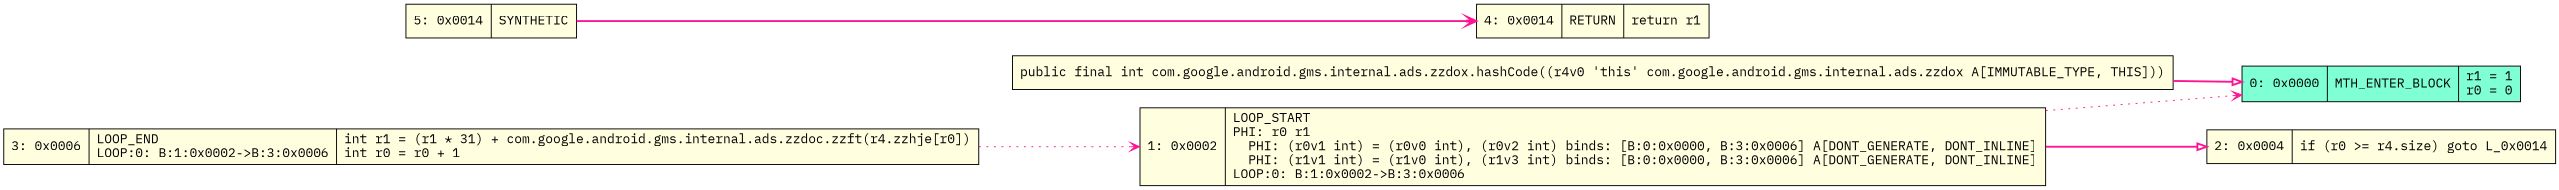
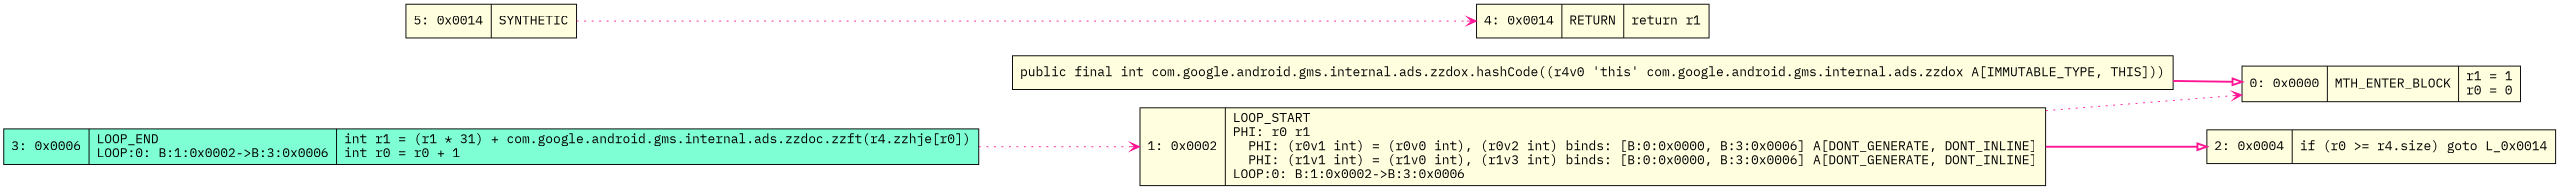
  digraph {
    fontname="IBM Plex Mono"
    rankdir=LR
    node [fillcolor=lightyellow fontname="IBM Plex Mono" shape=record style=filled]
    edge [arrowhead=vee color=deeppink fontname="IBM Plex Mono" style=bold]
-   n1 [fillcolor=aquamarine label="{0\:\ 0x0000|MTH_ENTER_BLOCK\l|r1 = 1\lr0 = 0\l}"]
+   n1 [label="{0\:\ 0x0000|MTH_ENTER_BLOCK\l|r1 = 1\lr0 = 0\l}"]
    n2 [label="{1\:\ 0x0002|LOOP_START\lPHI: r0 r1 \l  PHI: (r0v1 int) = (r0v0 int), (r0v2 int) binds: [B:0:0x0000, B:3:0x0006] A[DONT_GENERATE, DONT_INLINE]\l  PHI: (r1v1 int) = (r1v0 int), (r1v3 int) binds: [B:0:0x0000, B:3:0x0006] A[DONT_GENERATE, DONT_INLINE]\lLOOP:0: B:1:0x0002\-\>B:3:0x0006\l}"]
    n3 [label="{2\:\ 0x0004|if (r0 \>= r4.size) goto L_0x0014\l}"]
-   n4 [label="{3\:\ 0x0006|LOOP_END\lLOOP:0: B:1:0x0002\-\>B:3:0x0006\l|int r1 = (r1 * 31) + com.google.android.gms.internal.ads.zzdoc.zzft(r4.zzhje[r0])\lint r0 = r0 + 1\l}"]
+   n4 [fillcolor=aquamarine label="{3\:\ 0x0006|LOOP_END\lLOOP:0: B:1:0x0002\-\>B:3:0x0006\l|int r1 = (r1 * 31) + com.google.android.gms.internal.ads.zzdoc.zzft(r4.zzhje[r0])\lint r0 = r0 + 1\l}"]
    n5 [label="{5\:\ 0x0014|SYNTHETIC\l}"]
    n6 [label="{4\:\ 0x0014|RETURN\l|return r1\l}"]
    n7 [label="{public final int com.google.android.gms.internal.ads.zzdox.hashCode((r4v0 'this' com.google.android.gms.internal.ads.zzdox A[IMMUTABLE_TYPE, THIS])) }"]
    n2 -> n1 [style=dotted]
    n2 -> n3 [arrowhead=onormal]
    n4 -> n2 [style=dotted]
-   n5 -> n6
+   n5 -> n6 [style=dotted]
    n7 -> n1 [arrowhead=onormal]
  }
